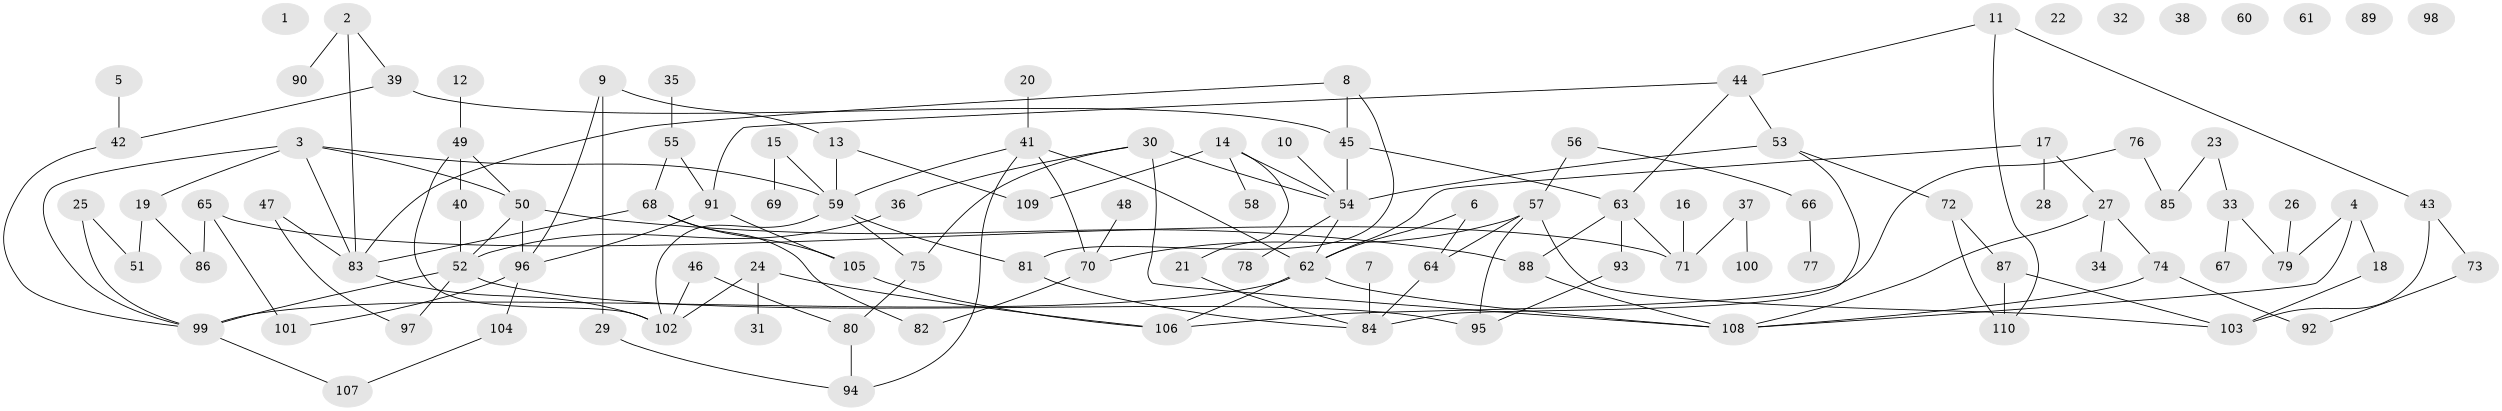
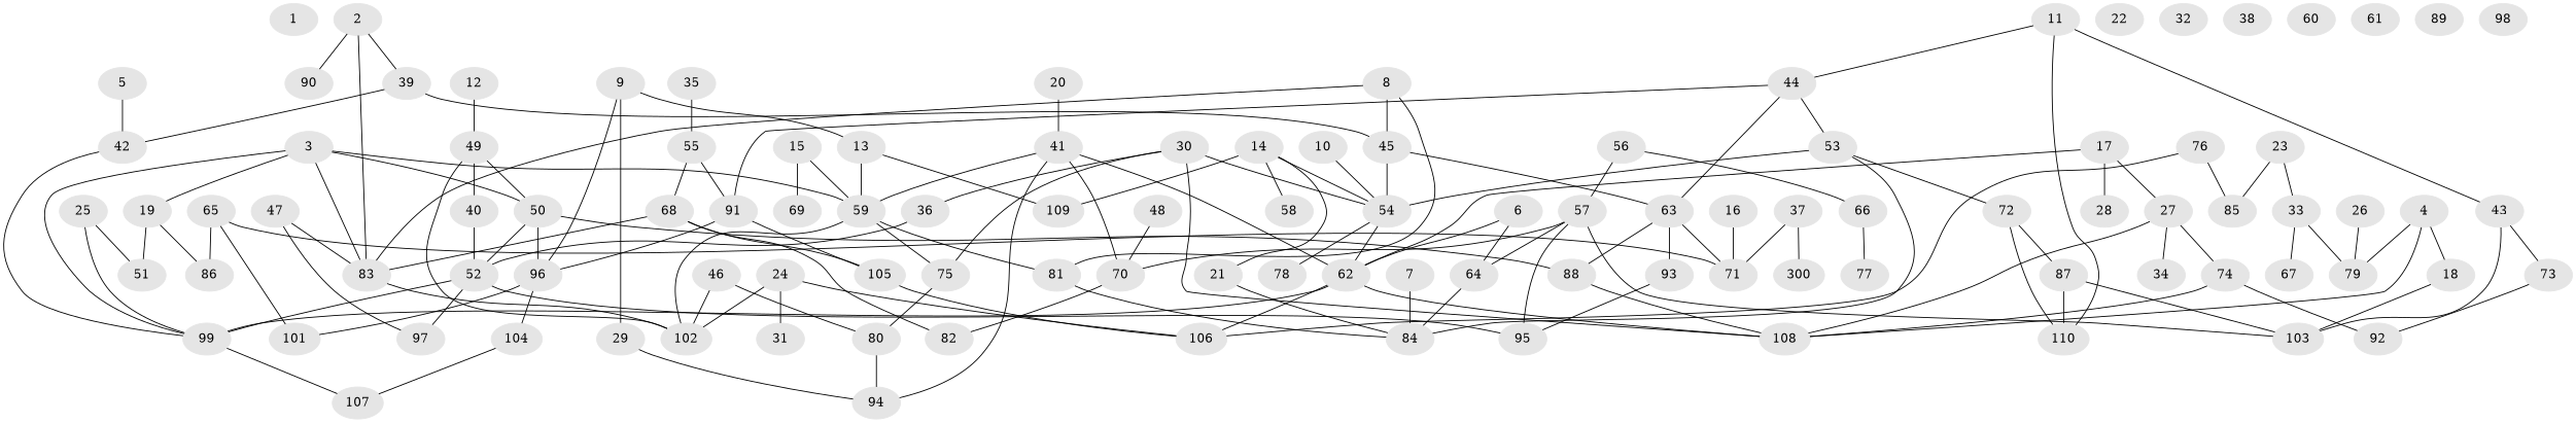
  graph {
    node [color=gray90 style=filled]
    1
    2
    39
    83
    90
    42
    45
    102
    3
    19
    50
    59
    99
    86
    51
    96
    52
    88
    81
    75
    107
    4
    18
    79
    108
    103
    5
    6
    62
    64
    106
    84
    7
    8
    54
    63
    9
    13
    29
    109
    94
    101
    104
    10
    78
    11
    43
    44
    110
    73
    53
    91
    12
    49
    40
    14
    21
    58
    15
    69
    16
    71
    17
    27
    28
    34
    74
    20
    41
    70
    22
    23
    33
    85
    67
    24
    31
    25
    26
    92
    30
    36
    80
    32
    35
    55
    68
    97
    95
    37
-   100
+   100 [label=300]
    38
    82
    72
    93
    105
    46
    47
    48
    66
    77
    87
    56
    57
    60
    61
    65
    76
    89
    98
    2 -- 39
    2 -- 83
    2 -- 90
    39 -- 42
    39 -- 45
    83 -- 102
    42 -- 99
    45 -- 54
    45 -- 63
    3 -- 83
    3 -- 19
    3 -- 50
    3 -- 59
    3 -- 99
    19 -- 86
    19 -- 51
    50 -- 96
    50 -- 52
    50 -- 88
    59 -- 102
    59 -- 81
    59 -- 75
    99 -- 107
    96 -- 101
    96 -- 104
    52 -- 99
    52 -- 97
    52 -- 95
    88 -- 108
    81 -- 84
    75 -- 80
    4 -- 18
    4 -- 79
    4 -- 108
    18 -- 103
    5 -- 42
    6 -- 62
    6 -- 64
    62 -- 99
    62 -- 108
    62 -- 106
    64 -- 84
    7 -- 84
    8 -- 83
    8 -- 45
    8 -- 81
    54 -- 62
    54 -- 78
    63 -- 88
    63 -- 71
    63 -- 93
    9 -- 96
    9 -- 13
    9 -- 29
    13 -- 59
    13 -- 109
    29 -- 94
    104 -- 107
    10 -- 54
    11 -- 43
    11 -- 44
    11 -- 110
    43 -- 103
    43 -- 73
    44 -- 63
    44 -- 53
    44 -- 91
    73 -- 92
    53 -- 84
    53 -- 54
    53 -- 72
    91 -- 96
    91 -- 105
    12 -- 49
    49 -- 102
    49 -- 50
    49 -- 40
    40 -- 52
    14 -- 54
    14 -- 109
    14 -- 21
    14 -- 58
    21 -- 84
    15 -- 59
    15 -- 69
    16 -- 71
    17 -- 62
    17 -- 27
    17 -- 28
    27 -- 108
    27 -- 34
    27 -- 74
    74 -- 108
    74 -- 92
    20 -- 41
    41 -- 59
    41 -- 62
    41 -- 94
    41 -- 70
    70 -- 82
    23 -- 33
    23 -- 85
    33 -- 79
    33 -- 67
    24 -- 102
    24 -- 106
    24 -- 31
    25 -- 99
    25 -- 51
    26 -- 79
    30 -- 75
    30 -- 108
    30 -- 54
    30 -- 36
    36 -- 52
    80 -- 94
    35 -- 55
    55 -- 91
    55 -- 68
    68 -- 83
    68 -- 82
    68 -- 105
    37 -- 71
    37 -- 100
    72 -- 110
    72 -- 87
    93 -- 95
    105 -- 106
    46 -- 102
    46 -- 80
    47 -- 83
    47 -- 97
    48 -- 70
    66 -- 77
    87 -- 103
    87 -- 110
    56 -- 66
    56 -- 57
    57 -- 103
    57 -- 64
    57 -- 70
    57 -- 95
    65 -- 86
    65 -- 101
    65 -- 71
    76 -- 106
    76 -- 85
  }
